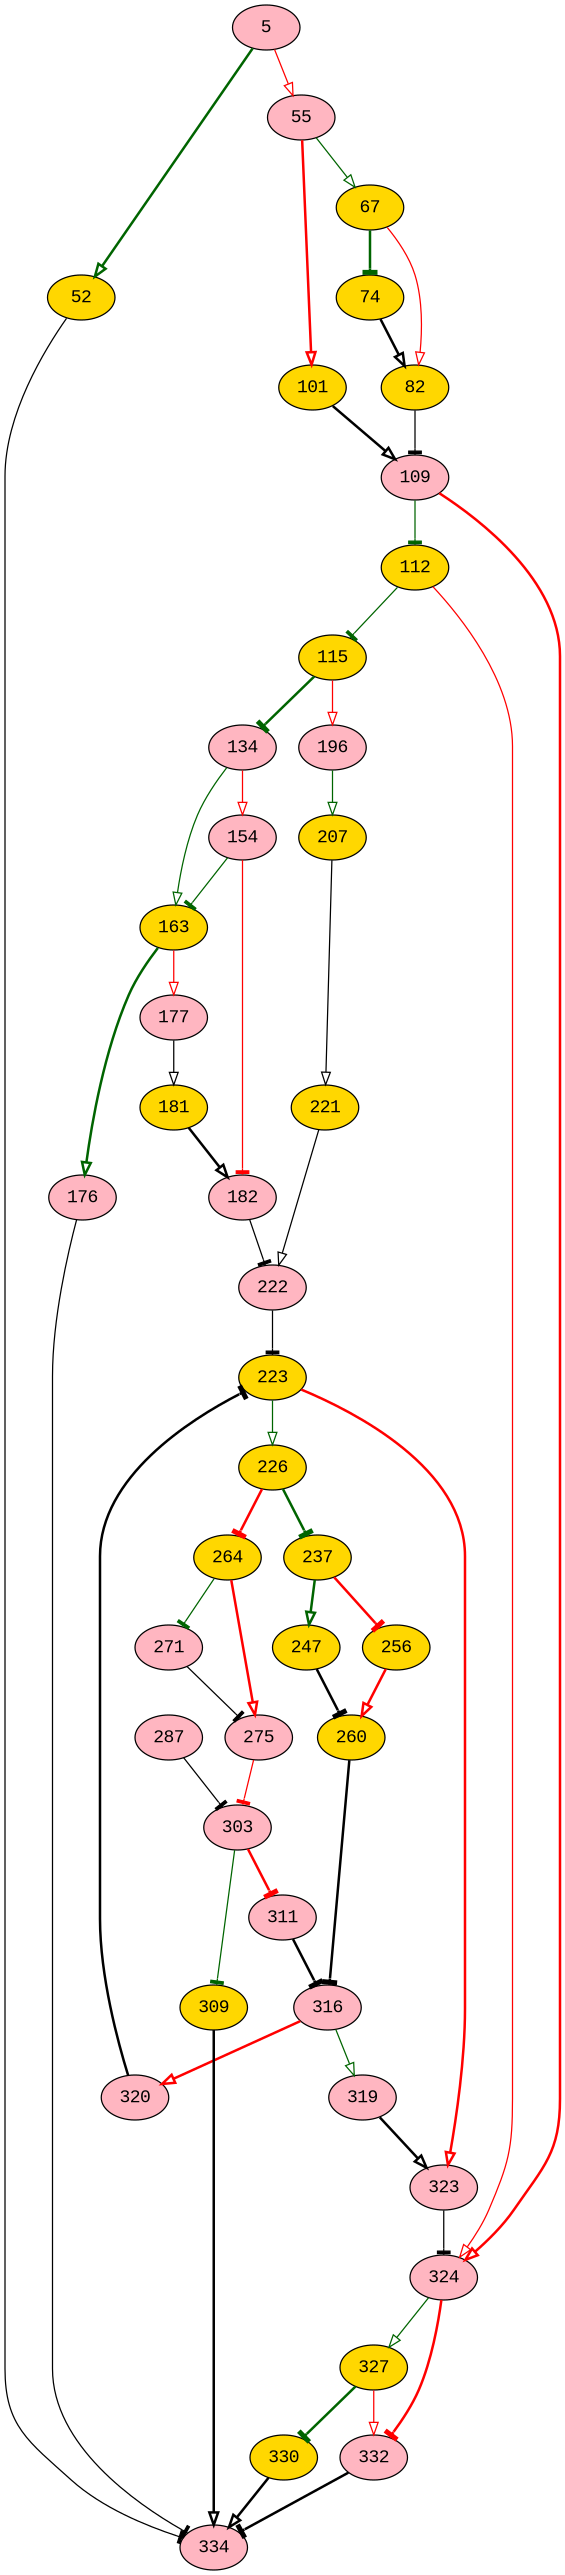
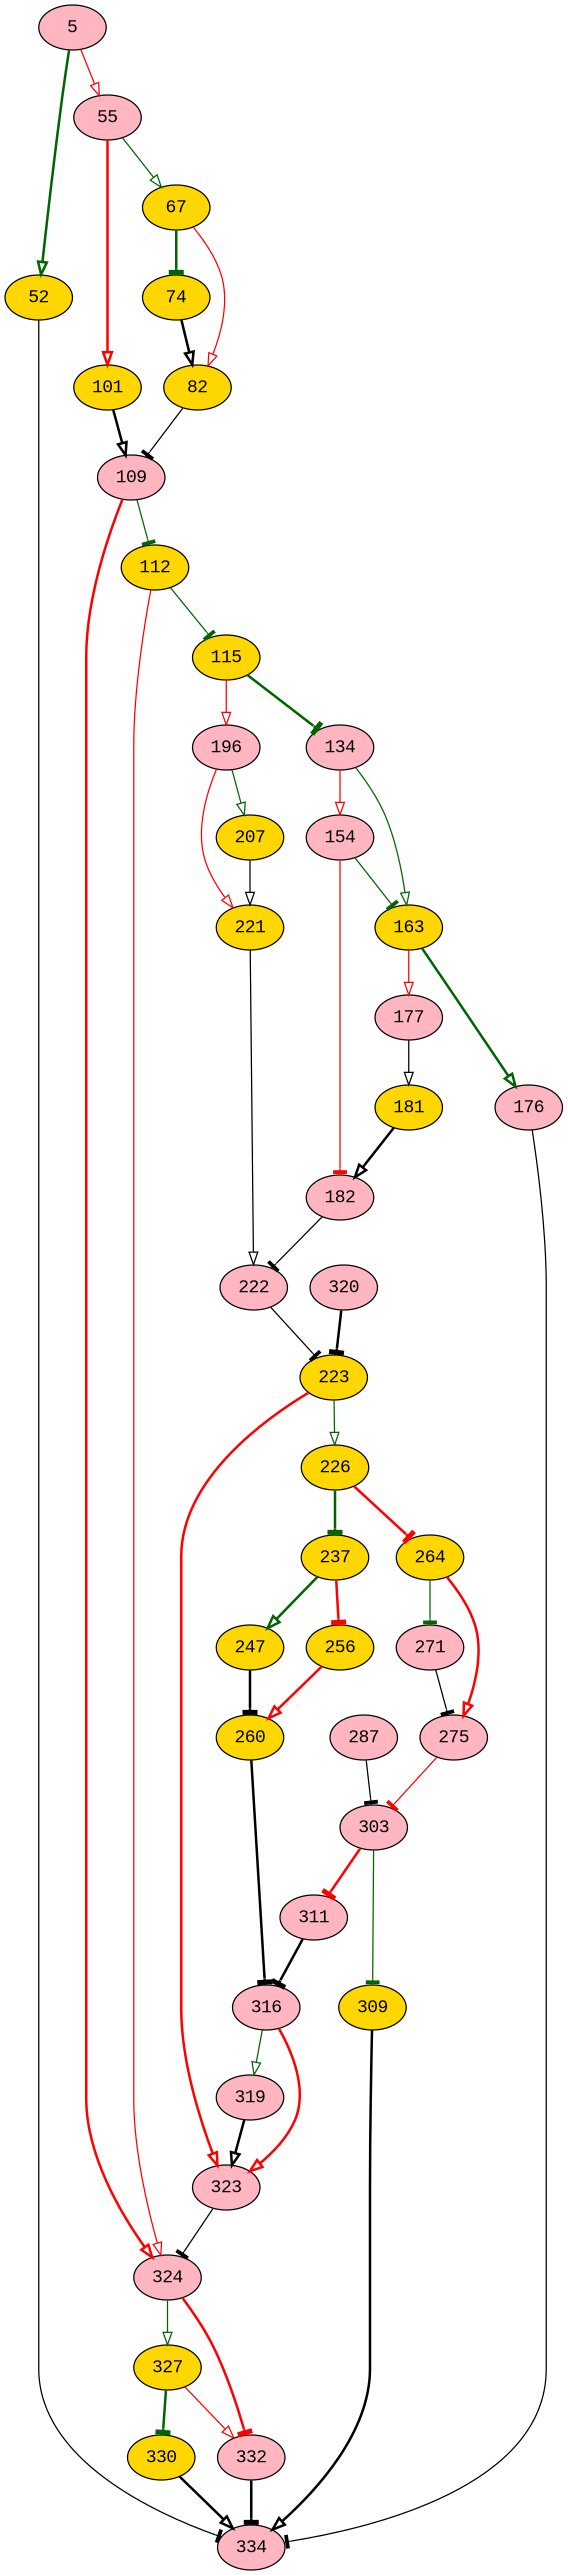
  strict digraph {
    fontname="Liberation Mono"
    node [fillcolor=lightpink fontname="Liberation Mono" style=filled]
    edge [arrowhead=onormal fontname="Liberation Mono" style=solid]
    5 [entry=true]
    n2 [fillcolor=gold label=52]
    55
    334
    n5 [fillcolor=gold label=67]
    101 [fillcolor=gold]
    74 [fillcolor=gold]
    82 [fillcolor=gold]
    109
    112 [fillcolor=gold]
    324
    115 [fillcolor=gold]
    327 [fillcolor=gold]
    332
    134
    196
    330 [fillcolor=gold]
    163 [fillcolor=gold]
    154
    207 [fillcolor=gold]
    221 [fillcolor=gold]
    176
    177
    182
    222
    181 [fillcolor=gold]
    223 [fillcolor=gold]
    226 [fillcolor=gold]
    323
    237 [fillcolor=gold]
    264 [fillcolor=gold]
    247 [fillcolor=gold]
    256 [fillcolor=gold]
    271
    275
    260 [fillcolor=gold]
    303
    316
    319
    320
    287
    309 [fillcolor=gold]
    311
    5 -> n2 [color=darkgreen cond=true style=bold]
    5 -> 55 [color=red cond=false]
    n2 -> 334 [arrowhead=tee]
    55 -> n5 [color=darkgreen cond=true]
    55 -> 101 [color=red cond=false style=bold]
    n5 -> 74 [arrowhead=tee color=darkgreen cond=true style=bold]
    n5 -> 82 [color=red cond=false]
    101 -> 109 [style=bold]
    74 -> 82 [style=bold]
    82 -> 109 [arrowhead=tee]
    109 -> 112 [arrowhead=tee color=darkgreen cond=true]
    109 -> 324 [color=red cond=false style=bold]
    112 -> 324 [color=red cond=false]
    112 -> 115 [arrowhead=tee color=darkgreen cond=true]
    324 -> 327 [color=darkgreen cond=true]
    324 -> 332 [arrowhead=tee color=red cond=false style=bold]
    115 -> 134 [arrowhead=tee color=darkgreen cond=true style=bold]
    115 -> 196 [color=red cond=false]
    327 -> 332 [color=red cond=false]
    327 -> 330 [arrowhead=tee color=darkgreen cond=true style=bold]
    332 -> 334 [arrowhead=tee style=bold]
    134 -> 163 [color=darkgreen cond=true]
    134 -> 154 [color=red cond=false]
    196 -> 207 [color=darkgreen cond=true]
+   196 -> 221 [color=red cond=false]
    330 -> 334 [style=bold]
    163 -> 176 [color=darkgreen cond=true style=bold]
    163 -> 177 [color=red cond=false]
    154 -> 163 [arrowhead=tee color=darkgreen cond=true]
    154 -> 182 [arrowhead=tee color=red cond=false]
    207 -> 221
    221 -> 222
    176 -> 334 [arrowhead=tee]
    177 -> 181
    182 -> 222 [arrowhead=tee]
    222 -> 223 [arrowhead=tee]
    181 -> 182 [style=bold]
    223 -> 226 [color=darkgreen cond=true]
    223 -> 323 [color=red cond=false style=bold]
    226 -> 237 [arrowhead=tee color=darkgreen cond=true style=bold]
    226 -> 264 [arrowhead=tee color=red cond=false style=bold]
    323 -> 324 [arrowhead=tee]
    237 -> 247 [color=darkgreen cond=true style=bold]
    237 -> 256 [arrowhead=tee color=red cond=false style=bold]
    264 -> 271 [arrowhead=tee color=darkgreen cond=true]
    264 -> 275 [color=red cond=false style=bold]
    247 -> 260 [arrowhead=tee style=bold]
    256 -> 260 [color=red style=bold]
    271 -> 275 [arrowhead=tee]
    275 -> 303 [arrowhead=tee color=red cond=false]
    260 -> 316 [arrowhead=tee style=bold]
    303 -> 309 [arrowhead=tee color=darkgreen cond=true]
    303 -> 311 [arrowhead=tee color=red cond=false style=bold]
    316 -> 319 [color=darkgreen cond=true]
-   316 -> 320 [color=red cond=false style=bold]
+   316 -> 323 [color=red cond=false style=bold]
    319 -> 323 [style=bold]
    320 -> 223 [arrowhead=tee style=bold]
    287 -> 303 [arrowhead=tee]
    309 -> 334 [style=bold]
    311 -> 316 [arrowhead=tee style=bold]
  }
